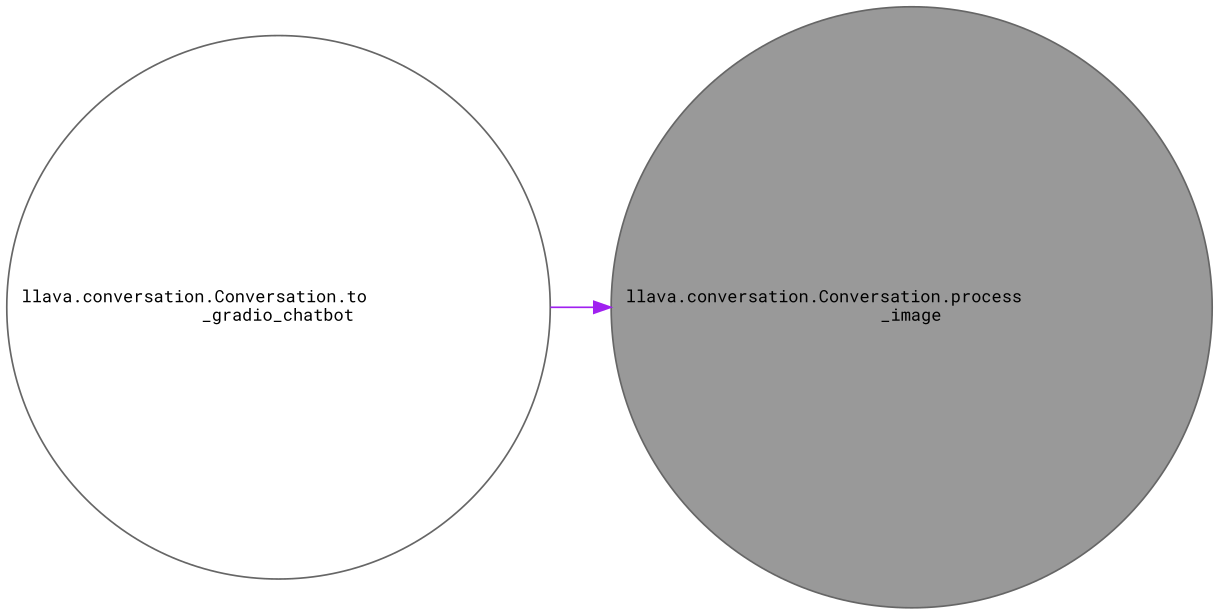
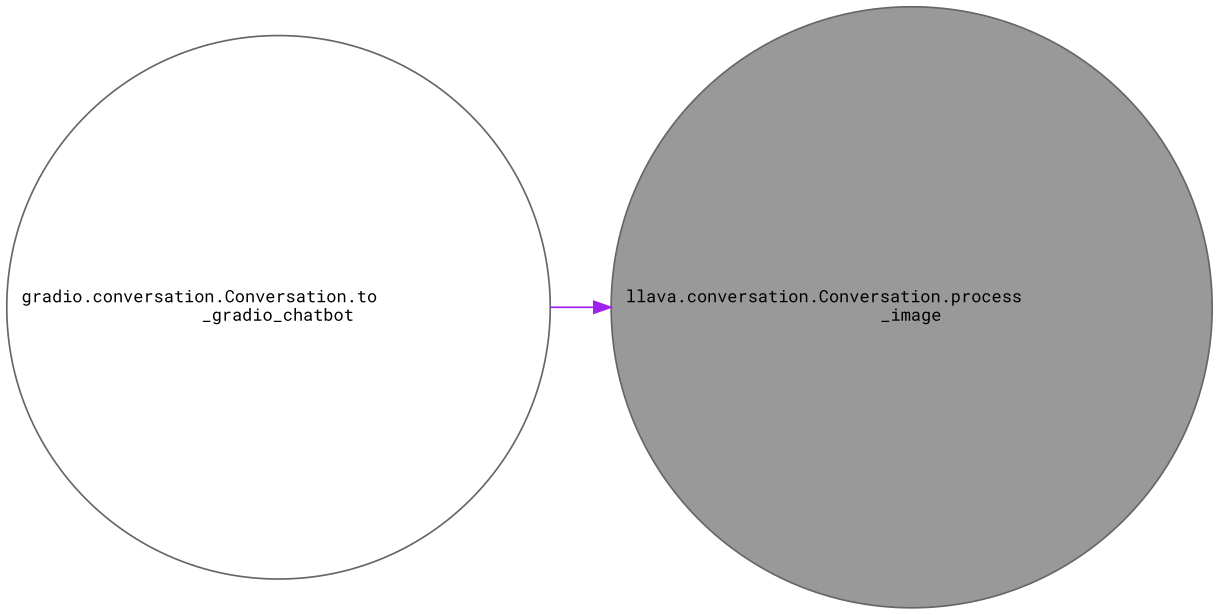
  digraph {
    rankdir=RL
    fontname="Roboto Mono"
    node [fontname="Roboto Mono" fontsize=10 shape=circle style=filled]
    n1 [color=gray40 fillcolor=grey60 fontcolor=black height=0.2 label="llava.conversation.Conversation.process\l_image" width=0.4]
-   n2 [color=grey40 fillcolor=white height=0.2 label="llava.conversation.Conversation.to\l_gradio_chatbot" width=0.4]
+   n2 [color=grey40 fillcolor=white height=0.2 label="gradio.conversation.Conversation.to\l_gradio_chatbot" width=0.4]
    n1 -> n2 [color=purple dir=back fontname="Roboto Mono" fontsize=10 labelfontname=Helvetica labelfontsize=10 style=solid]
  }
